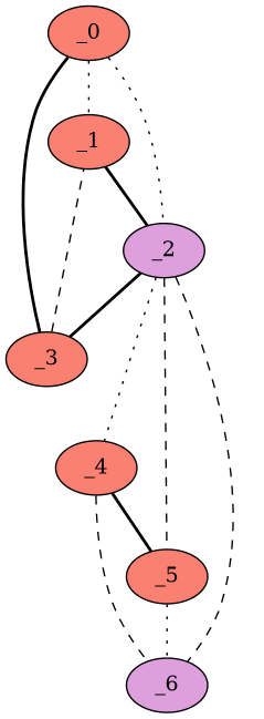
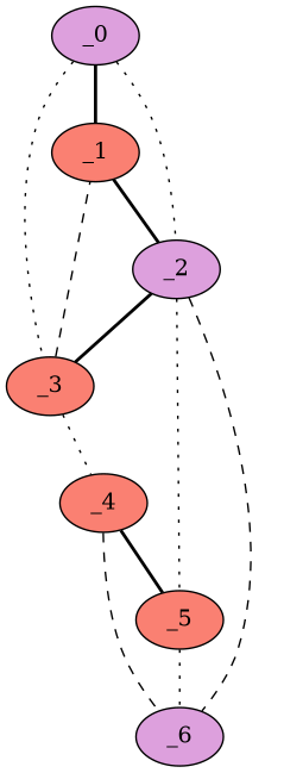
  graph {
    node [fillcolor=salmon style=filled y=10]
    edge [style=bold valence=1]
-   _0 [x=34 y=24]
+   _0 [fillcolor=plum x=34 y=24]
    _1 [x=38]
    _2 [fillcolor=plum x=55]
    _3 [x=71 y=54]
    _5 [x=112 y=64]
    _6 [fillcolor=plum x=125 y=72]
    _4 [x=105 y=66]
-   _0 -- _1 [style=dotted]
+   _0 -- _1
    _0 -- _2 [style=dotted valence=2]
-   _0 -- _3
+   _0 -- _3 [style=dotted]
    _1 -- _2
    _2 -- _3
-   _2 -- _5 [style=dashed valence=2]
+   _2 -- _5 [style=dotted valence=2]
    _2 -- _6 [style=dashed]
    _3 -- _1 [style=dashed valence=2]
-   _2 -- _4 [style=dotted]
+   _3 -- _4 [style=dotted]
    _5 -- _6 [style=dotted valence=2]
    _4 -- _5 [valence=2]
    _4 -- _6 [style=dashed]
  }
